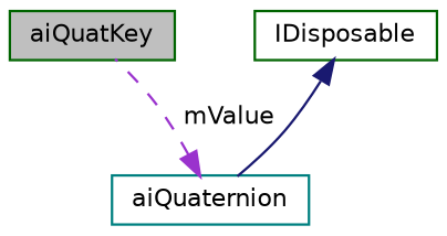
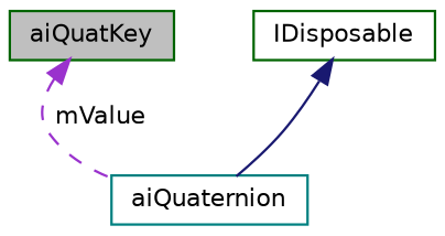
  digraph {
    node [color=darkgreen fillcolor=white fontname=Helvetica fontsize=10 shape=record style=filled]
    edge [dir=back fontname=Helvetica fontsize=10 labelfontname=Helvetica labelfontsize=10]
    n1 [fillcolor=grey75 fontcolor=black height=0.2 label=aiQuatKey width=0.4]
    n2 [height=0.2 label=IDisposable width=0.4]
    n3 [color=teal height=0.2 label=aiQuaternion width=0.4]
    n2 -> n3 [color=midnightblue style=solid]
-   n3 -> n1 [color=darkorchid3 label=" mValue" style=dashed]
+   n1 -> n3 [color=darkorchid3 label=" mValue" style=dashed]
  }
